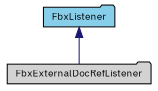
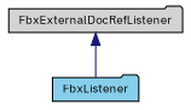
  digraph {
    fontname="IBM Plex Sans"
    node [color=black fontname="IBM Plex Sans" fontsize=10 shape=folder style=filled]
    n1 [fillcolor=lightgrey fontcolor=black height=0.2 label=FbxExternalDocRefListener width=0.4]
    n2 [fillcolor=skyblue height=0.2 label=FbxListener width=0.4]
-   n2 -> n1 [color=midnightblue dir=back fontname="IBM Plex Sans" fontsize=10 labelfontname=Helvetica labelfontsize=10 style=solid]
+   n1 -> n2 [color=midnightblue dir=back fontname="IBM Plex Sans" fontsize=10 labelfontname=Helvetica labelfontsize=10 style=solid]
  }
